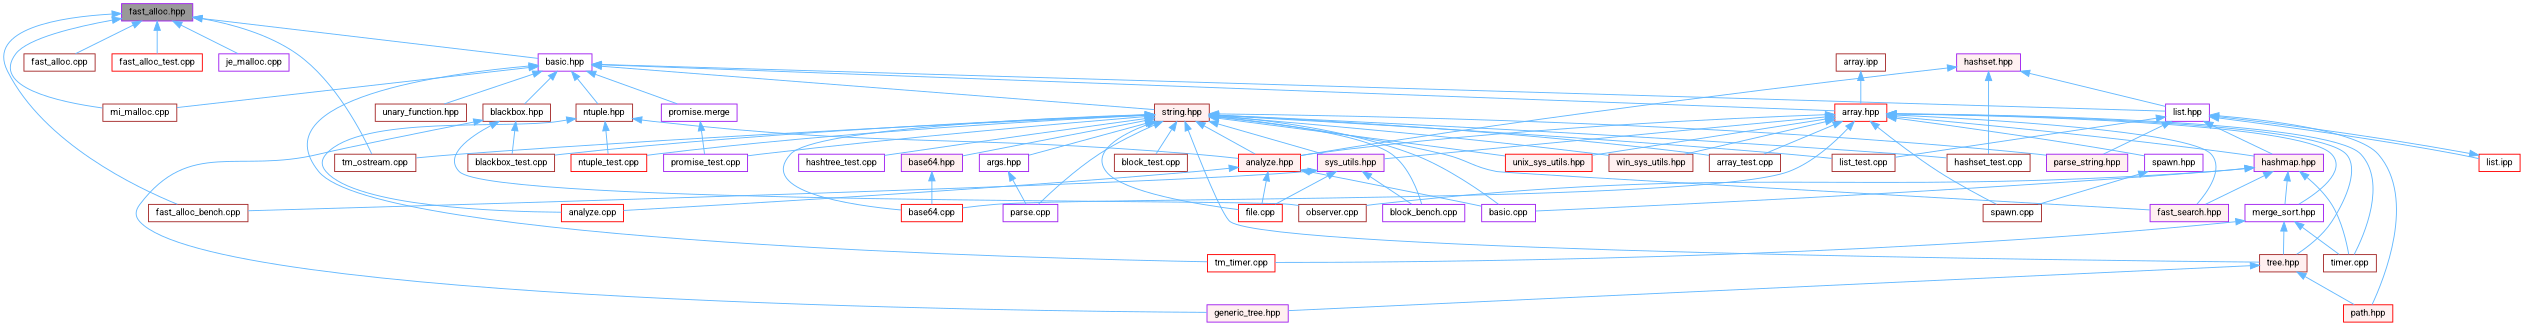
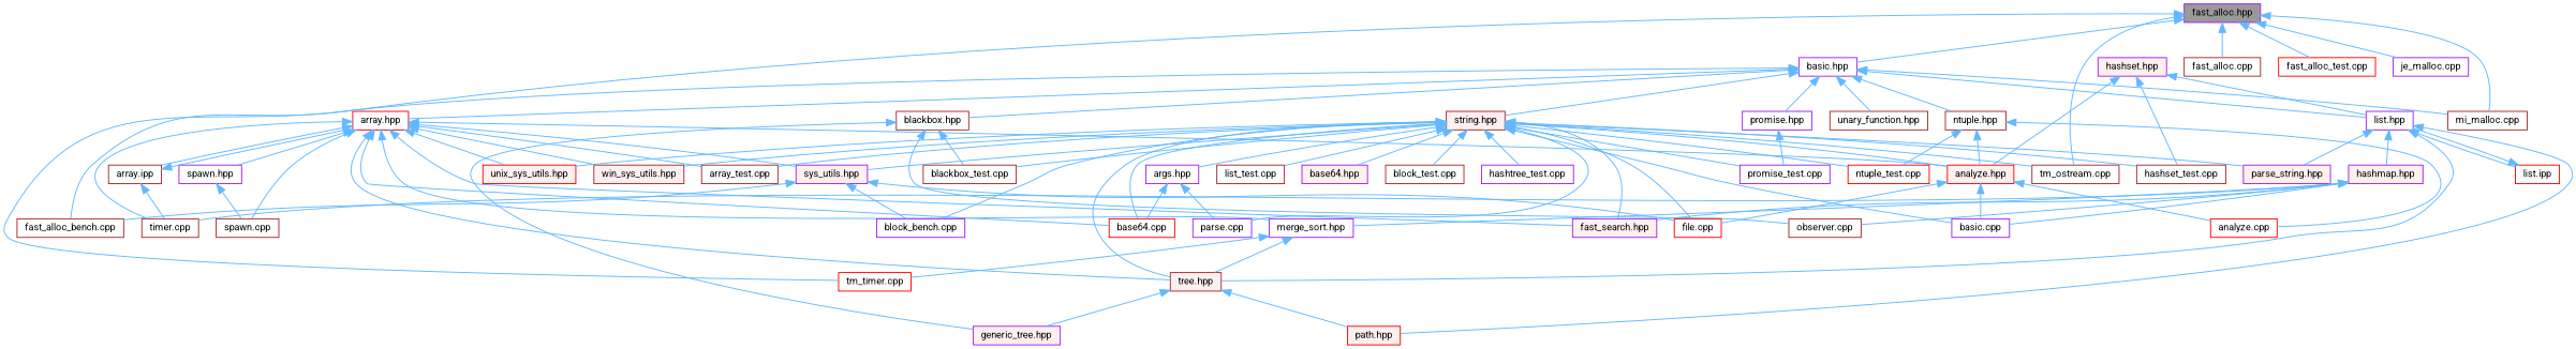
  digraph {
    fontname=Roboto
    node [color=purple fillcolor=white fontname=Roboto fontsize=10 shape=box style=filled]
    edge [color=steelblue1 dir=back fontname=Roboto fontsize=10 labelfontname=Helvetica labelfontsize=10 style=solid]
    n1 [fillcolor=grey60 fontcolor=black height=0.2 label="fast_alloc.hpp" width=0.4]
    n2 [height=0.2 label="basic.hpp" width=0.4]
    n3 [color=brown height=0.2 label="fast_alloc_bench.cpp" width=0.4]
    n4 [color=brown height=0.2 label="mi_malloc.cpp" width=0.4]
    n5 [color=brown height=0.2 label="tm_ostream.cpp" width=0.4]
    n6 [color=brown height=0.2 label="fast_alloc.cpp" width=0.4]
    n7 [color=red height=0.2 label="fast_alloc_test.cpp" width=0.4]
    n8 [height=0.2 label="je_malloc.cpp" width=0.4]
    n9 [color=red height=0.2 label="array.hpp" width=0.4]
    n10 [color=red height=0.2 label="tm_timer.cpp" width=0.4]
    n11 [color=brown height=0.2 label="blackbox.hpp" width=0.4]
    n12 [height=0.2 label="list.hpp" width=0.4]
    n13 [color=brown height=0.2 label="ntuple.hpp" width=0.4]
-   n14 [height=0.2 label="promise.merge" width=0.4]
+   n14 [height=0.2 label="promise.hpp" width=0.4]
    n15 [color=brown fillcolor="#FFF0F0" height=0.2 label="string.hpp" width=0.4]
    n16 [color=brown height=0.2 label="unary_function.hpp" width=0.4]
    n17 [color=red fillcolor="#FFF0F0" height=0.2 label="analyze.hpp" width=0.4]
    n18 [color=brown height=0.2 label="array.ipp" width=0.4]
    n19 [color=brown height=0.2 label="array_test.cpp" width=0.4]
    n20 [color=red height=0.2 label="base64.cpp" width=0.4]
    n21 [fillcolor="#FFF0F0" height=0.2 label="fast_search.hpp" width=0.4]
    n22 [height=0.2 label="merge_sort.hpp" width=0.4]
    n23 [color=brown height=0.2 label="timer.cpp" width=0.4]
    n24 [color=brown fillcolor="#FFF0F0" height=0.2 label="tree.hpp" width=0.4]
    n25 [color=brown height=0.2 label="spawn.cpp" width=0.4]
    n26 [height=0.2 label="spawn.hpp" width=0.4]
    n27 [fillcolor="#FFF0F0" height=0.2 label="sys_utils.hpp" width=0.4]
    n28 [color=red fillcolor="#FFF0F0" height=0.2 label="unix_sys_utils.hpp" width=0.4]
    n29 [color=brown fillcolor="#FFF0F0" height=0.2 label="win_sys_utils.hpp" width=0.4]
    n30 [height=0.2 label="basic.cpp" width=0.4]
    n31 [fillcolor="#FFF0F0" height=0.2 label="generic_tree.hpp" width=0.4]
    n32 [color=brown height=0.2 label="blackbox_test.cpp" width=0.4]
    n33 [color=brown height=0.2 label="observer.cpp" width=0.4]
    n34 [color=red fillcolor="#FFF0F0" height=0.2 label="path.hpp" width=0.4]
    n35 [fillcolor="#FFF0F0" height=0.2 label="hashmap.hpp" width=0.4]
    n36 [color=red height=0.2 label="list.ipp" width=0.4]
    n37 [color=brown height=0.2 label="list_test.cpp" width=0.4]
    n38 [fillcolor="#FFF0F0" height=0.2 label="parse_string.hpp" width=0.4]
    n39 [color=red height=0.2 label="analyze.cpp" width=0.4]
    n40 [color=red height=0.2 label="ntuple_test.cpp" width=0.4]
    n41 [height=0.2 label="promise_test.cpp" width=0.4]
    n42 [color=red height=0.2 label="file.cpp" width=0.4]
    n43 [height=0.2 label="block_bench.cpp" width=0.4]
    n44 [color=brown height=0.2 label="hashset_test.cpp" width=0.4]
    n45 [height=0.2 label="parse.cpp" width=0.4]
    n46 [height=0.2 label="args.hpp" width=0.4]
    n47 [fillcolor="#FFF0F0" height=0.2 label="base64.hpp" width=0.4]
    n48 [color=brown height=0.2 label="block_test.cpp" width=0.4]
    n49 [height=0.2 label="hashtree_test.cpp" width=0.4]
    n50 [fillcolor="#FFF0F0" height=0.2 label="hashset.hpp" width=0.4]
    n1 -> n2
    n1 -> n3
    n1 -> n4
    n1 -> n5
    n1 -> n6
    n1 -> n7
    n1 -> n8
    n2 -> n4
    n2 -> n9
    n2 -> n10
    n2 -> n11
    n2 -> n12
    n2 -> n13
    n2 -> n14
    n2 -> n15
    n2 -> n16
    n9 -> n17
-   n9 -> n35
+   n9 -> n18
    n9 -> n19
    n9 -> n20
    n9 -> n21
    n9 -> n22
    n9 -> n23
    n9 -> n24
    n9 -> n25
    n9 -> n26
    n9 -> n27
    n9 -> n28
    n9 -> n29
    n11 -> n31
    n11 -> n32
    n11 -> n33
    n12 -> n34
    n12 -> n35
    n12 -> n36
-   n12 -> n37
+   n12 -> n24
    n12 -> n38
    n13 -> n17
    n13 -> n39
    n13 -> n40
    n14 -> n41
    n15 -> n5
    n15 -> n17
    n15 -> n19
    n15 -> n20
    n15 -> n21
    n15 -> n24
    n15 -> n27
    n15 -> n28
    n15 -> n29
    n15 -> n30
    n15 -> n32
    n15 -> n37
    n15 -> n38
    n15 -> n40
    n15 -> n41
    n15 -> n42
    n15 -> n43
    n15 -> n44
    n15 -> n45
    n15 -> n46
    n15 -> n47
    n15 -> n48
    n15 -> n49
    n17 -> n30
    n17 -> n39
    n17 -> n42
    n18 -> n9
    n22 -> n10
-   n22 -> n23
+   n18 -> n23
    n22 -> n24
    n24 -> n31
    n24 -> n34
    n26 -> n25
    n27 -> n3
    n27 -> n42
    n27 -> n43
    n35 -> n21
    n35 -> n22
    n35 -> n23
    n35 -> n30
    n35 -> n33
    n36 -> n12
    n46 -> n45
-   n47 -> n20
+   n46 -> n20
    n50 -> n12
    n50 -> n17
    n50 -> n44
  }
